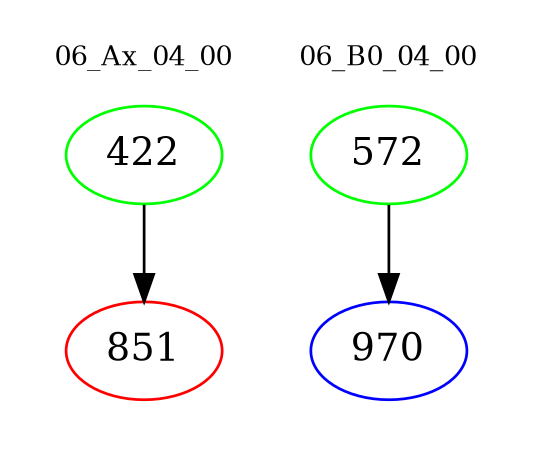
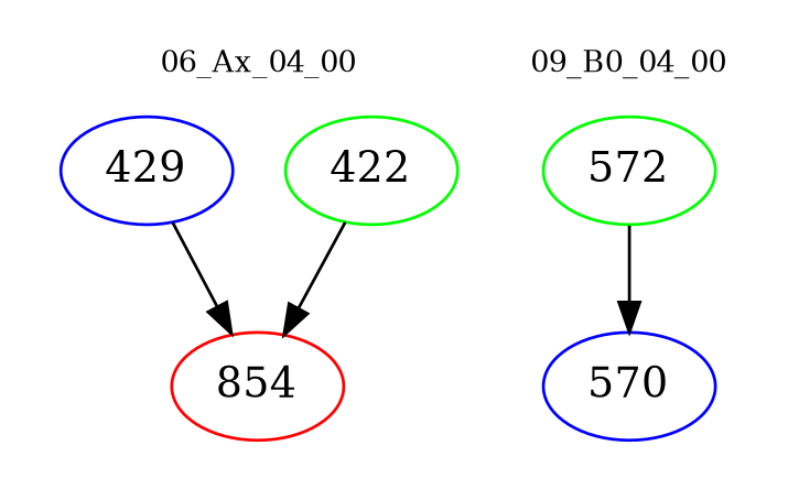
  digraph {
    node [color=green]
    edge [color=black]
    n1 [label=422]
-   n3 [color=red label=851]
+   n2 [color=blue label=429]
+   n3 [color=red label=854]
    n4 [label=572]
-   n5 [color=blue label=970]
+   n5 [color=blue label=570]
    subgraph cluster_1 {
      color=white
      fontsize=10
      label="06_Ax_04_00"
      n1
+     n2
      n3
    }
    subgraph cluster_2 {
      color=white
      fontsize=10
-     label="06_B0_04_00"
+     label="09_B0_04_00"
      n4
      n5
    }
    n1 -> n3
+   n2 -> n3
    n4 -> n5
  }
